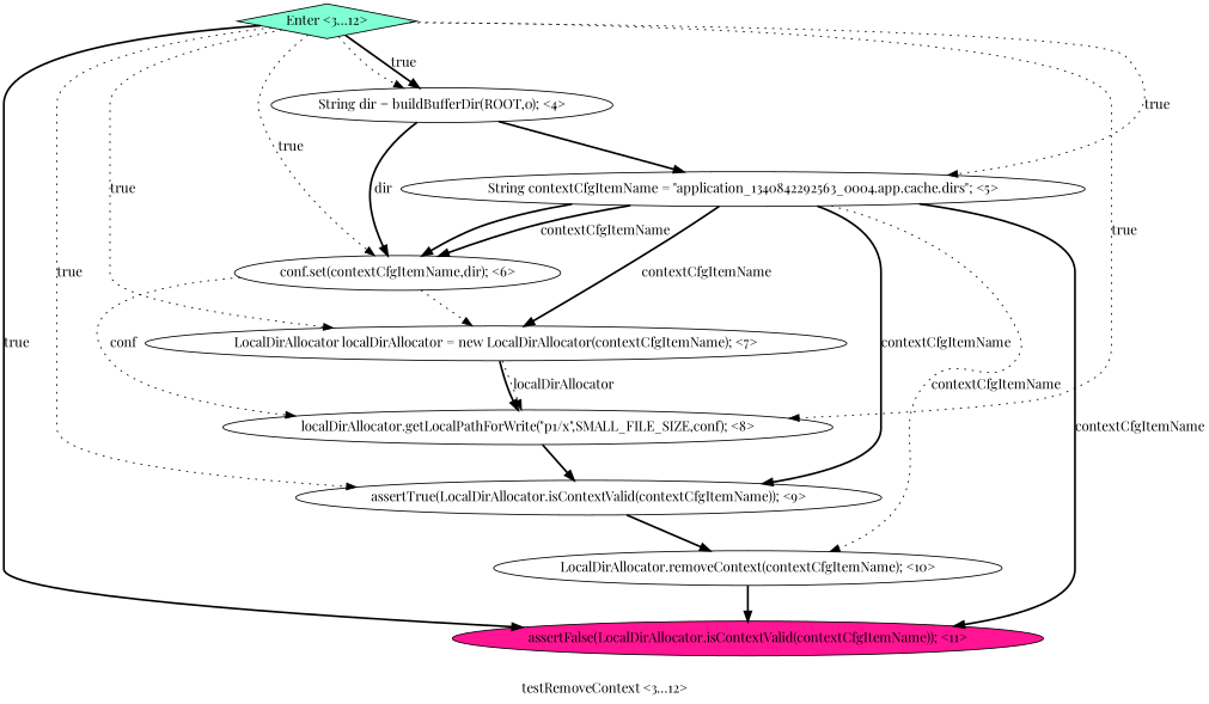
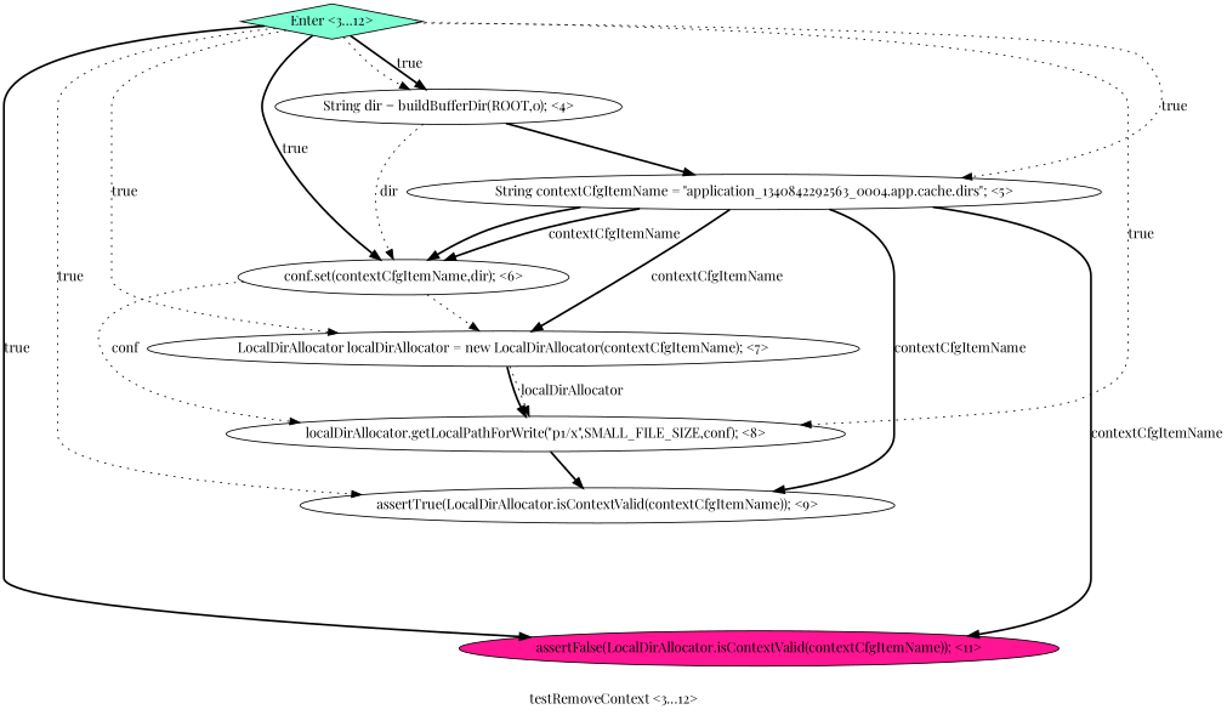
  digraph {
    fontname="Playfair Display"
    label="testRemoveContext <3...12>"
    node [fillcolor=white fontname="Playfair Display" shape=ellipse style=filled]
    edge [fontname="Playfair Display" style=bold]
    n1 [label="conf.set(contextCfgItemName,dir); <6>"]
    n2 [label="localDirAllocator.getLocalPathForWrite(\"p1/x\",SMALL_FILE_SIZE,conf); <8>"]
    n3 [label="LocalDirAllocator localDirAllocator = new LocalDirAllocator(contextCfgItemName); <7>"]
    n4 [label="assertTrue(LocalDirAllocator.isContextValid(contextCfgItemName)); <9>"]
-   n5 [label="LocalDirAllocator.removeContext(contextCfgItemName); <10>"]
    n6 [fillcolor=deeppink label="assertFalse(LocalDirAllocator.isContextValid(contextCfgItemName)); <11>"]
    n7 [fillcolor=aquamarine label="Enter <3...12>" shape=diamond]
    n8 [label="String dir = buildBufferDir(ROOT,0); <4>"]
    n9 [label="String contextCfgItemName = \"application_1340842292563_0004.app.cache.dirs\"; <5>"]
    n1 -> n2 [label=conf style=dotted]
    n1 -> n3 [style=dotted]
    n2 -> n4
    n3 -> n2 [label=localDirAllocator style=dotted]
    n3 -> n2
-   n4 -> n5
-   n5 -> n6
-   n7 -> n1 [label=true style=dotted]
+   n7 -> n1 [label=true]
    n7 -> n2 [label=true style=dotted]
    n7 -> n3 [label=true style=dotted]
    n7 -> n4 [label=true style=dotted]
    n7 -> n6 [label=true]
    n7 -> n8 [label=true]
    n7 -> n8 [style=dotted]
    n7 -> n9 [label=true style=dotted]
-   n8 -> n1 [label=dir]
+   n8 -> n1 [label=dir style=dotted]
    n8 -> n9
    n9 -> n1 [label=contextCfgItemName]
    n9 -> n1
    n9 -> n3 [label=contextCfgItemName]
    n9 -> n4 [label=contextCfgItemName]
-   n9 -> n5 [label=contextCfgItemName style=dotted]
    n9 -> n6 [label=contextCfgItemName]
  }
